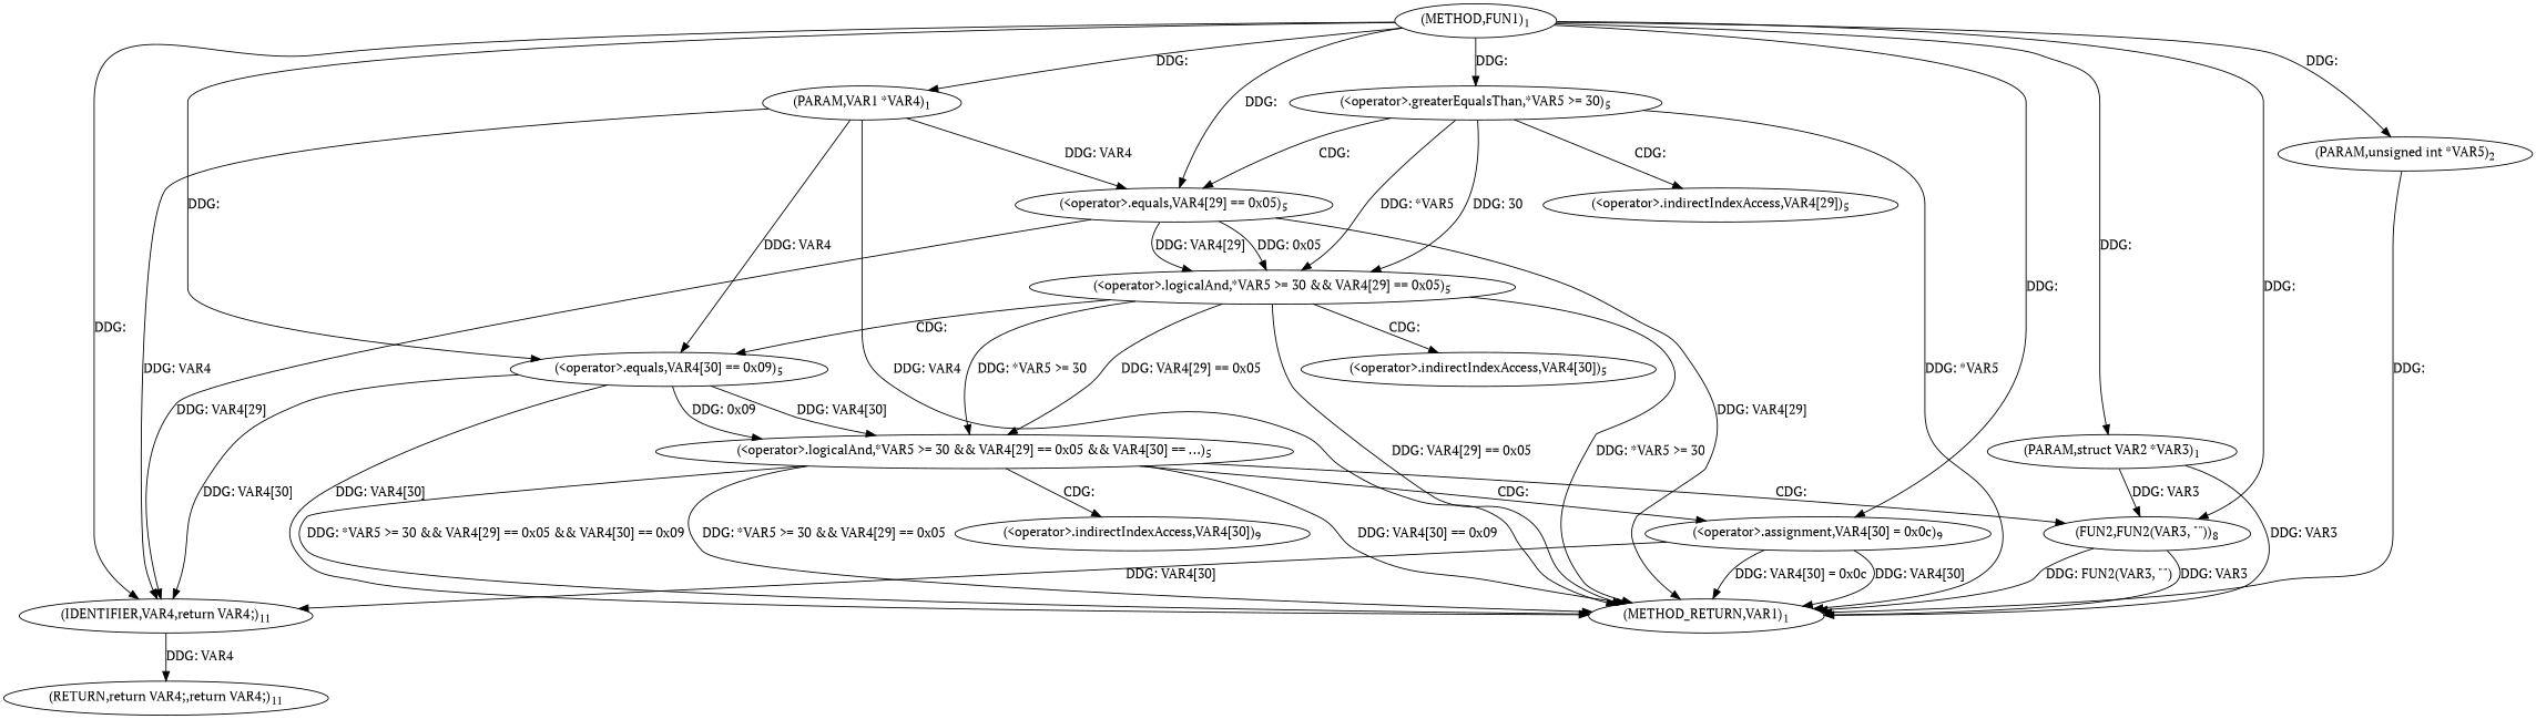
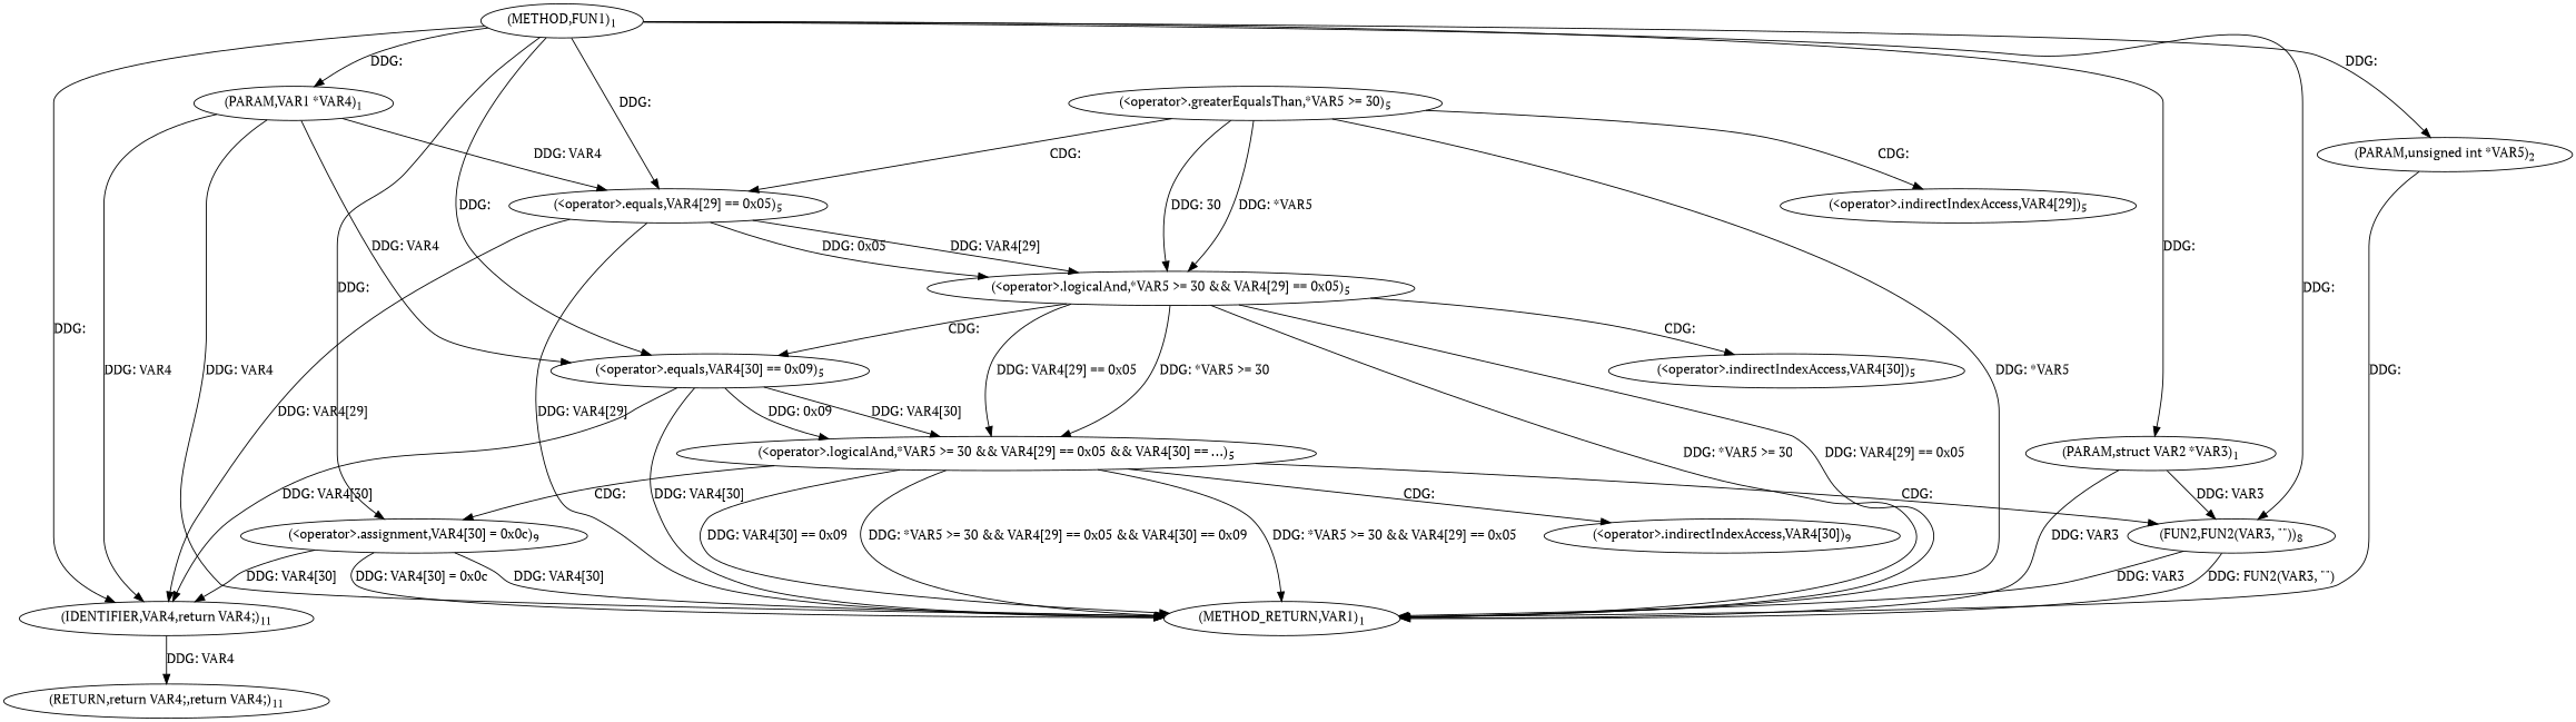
  digraph {
    fontname="PT Serif"
    node [fontname="PT Serif"]
    edge [fontname="PT Serif"]
    n1 [label=<(METHOD,FUN1)<SUB>1</SUB>>]
    n2 [label=<(PARAM,struct VAR2 *VAR3)<SUB>1</SUB>>]
    n3 [label=<(PARAM,VAR1 *VAR4)<SUB>1</SUB>>]
    n4 [label=<(PARAM,unsigned int *VAR5)<SUB>2</SUB>>]
    n5 [label=<(IDENTIFIER,VAR4,return VAR4;)<SUB>11</SUB>>]
    n6 [label=<(FUN2,FUN2(VAR3, &quot;&quot;))<SUB>8</SUB>>]
    n7 [label=<(&lt;operator&gt;.assignment,VAR4[30] = 0x0c)<SUB>9</SUB>>]
    n8 [label=<(&lt;operator&gt;.equals,VAR4[30] == 0x09)<SUB>5</SUB>>]
    n9 [label=<(&lt;operator&gt;.greaterEqualsThan,*VAR5 &gt;= 30)<SUB>5</SUB>>]
    n10 [label=<(&lt;operator&gt;.equals,VAR4[29] == 0x05)<SUB>5</SUB>>]
    n11 [label=<(METHOD_RETURN,VAR1)<SUB>1</SUB>>]
    n12 [label=<(RETURN,return VAR4;,return VAR4;)<SUB>11</SUB>>]
    n13 [label=<(&lt;operator&gt;.logicalAnd,*VAR5 &gt;= 30 &amp;&amp; VAR4[29] == 0x05 &amp;&amp; VAR4[30] == ...)<SUB>5</SUB>>]
    n14 [label=<(&lt;operator&gt;.logicalAnd,*VAR5 &gt;= 30 &amp;&amp; VAR4[29] == 0x05)<SUB>5</SUB>>]
    n15 [label=<(&lt;operator&gt;.indirectIndexAccess,VAR4[29])<SUB>5</SUB>>]
    n16 [label=<(&lt;operator&gt;.indirectIndexAccess,VAR4[30])<SUB>9</SUB>>]
    n17 [label=<(&lt;operator&gt;.indirectIndexAccess,VAR4[30])<SUB>5</SUB>>]
    n1 -> n2 [label="DDG: "]
    n1 -> n3 [label="DDG: "]
    n1 -> n4 [label="DDG: "]
    n1 -> n5 [label="DDG: "]
    n1 -> n6 [label="DDG: "]
    n1 -> n7 [label="DDG: "]
    n1 -> n8 [label="DDG: "]
-   n1 -> n9 [label="DDG: "]
    n1 -> n10 [label="DDG: "]
    n2 -> n6 [label="DDG: VAR3"]
    n2 -> n11 [label="DDG: VAR3"]
    n3 -> n5 [label="DDG: VAR4"]
    n3 -> n8 [label="DDG: VAR4"]
    n3 -> n10 [label="DDG: VAR4"]
    n3 -> n11 [label="DDG: VAR4"]
    n4 -> n11 [label="DDG: "]
    n5 -> n12 [label="DDG: VAR4"]
    n6 -> n11 [label="DDG: VAR3"]
    n6 -> n11 [label="DDG: FUN2(VAR3, &quot;&quot;)"]
    n7 -> n5 [label="DDG: VAR4[30]"]
    n7 -> n11 [label="DDG: VAR4[30]"]
    n7 -> n11 [label="DDG: VAR4[30] = 0x0c"]
    n8 -> n5 [label="DDG: VAR4[30]"]
    n8 -> n11 [label="DDG: VAR4[30]"]
    n8 -> n13 [label="DDG: VAR4[30]"]
    n8 -> n13 [label="DDG: 0x09"]
    n9 -> n10 [label="CDG: "]
    n9 -> n11 [label="DDG: *VAR5"]
    n9 -> n14 [label="DDG: *VAR5"]
    n9 -> n14 [label="DDG: 30"]
    n9 -> n15 [label="CDG: "]
    n10 -> n5 [label="DDG: VAR4[29]"]
    n10 -> n11 [label="DDG: VAR4[29]"]
    n10 -> n14 [label="DDG: VAR4[29]"]
    n10 -> n14 [label="DDG: 0x05"]
    n13 -> n6 [label="CDG: "]
    n13 -> n7 [label="CDG: "]
    n13 -> n11 [label="DDG: *VAR5 &gt;= 30 &amp;&amp; VAR4[29] == 0x05"]
    n13 -> n11 [label="DDG: VAR4[30] == 0x09"]
    n13 -> n11 [label="DDG: *VAR5 &gt;= 30 &amp;&amp; VAR4[29] == 0x05 &amp;&amp; VAR4[30] == 0x09"]
    n13 -> n16 [label="CDG: "]
    n14 -> n8 [label="CDG: "]
    n14 -> n11 [label="DDG: *VAR5 &gt;= 30"]
    n14 -> n11 [label="DDG: VAR4[29] == 0x05"]
    n14 -> n13 [label="DDG: *VAR5 &gt;= 30"]
    n14 -> n13 [label="DDG: VAR4[29] == 0x05"]
    n14 -> n17 [label="CDG: "]
  }
